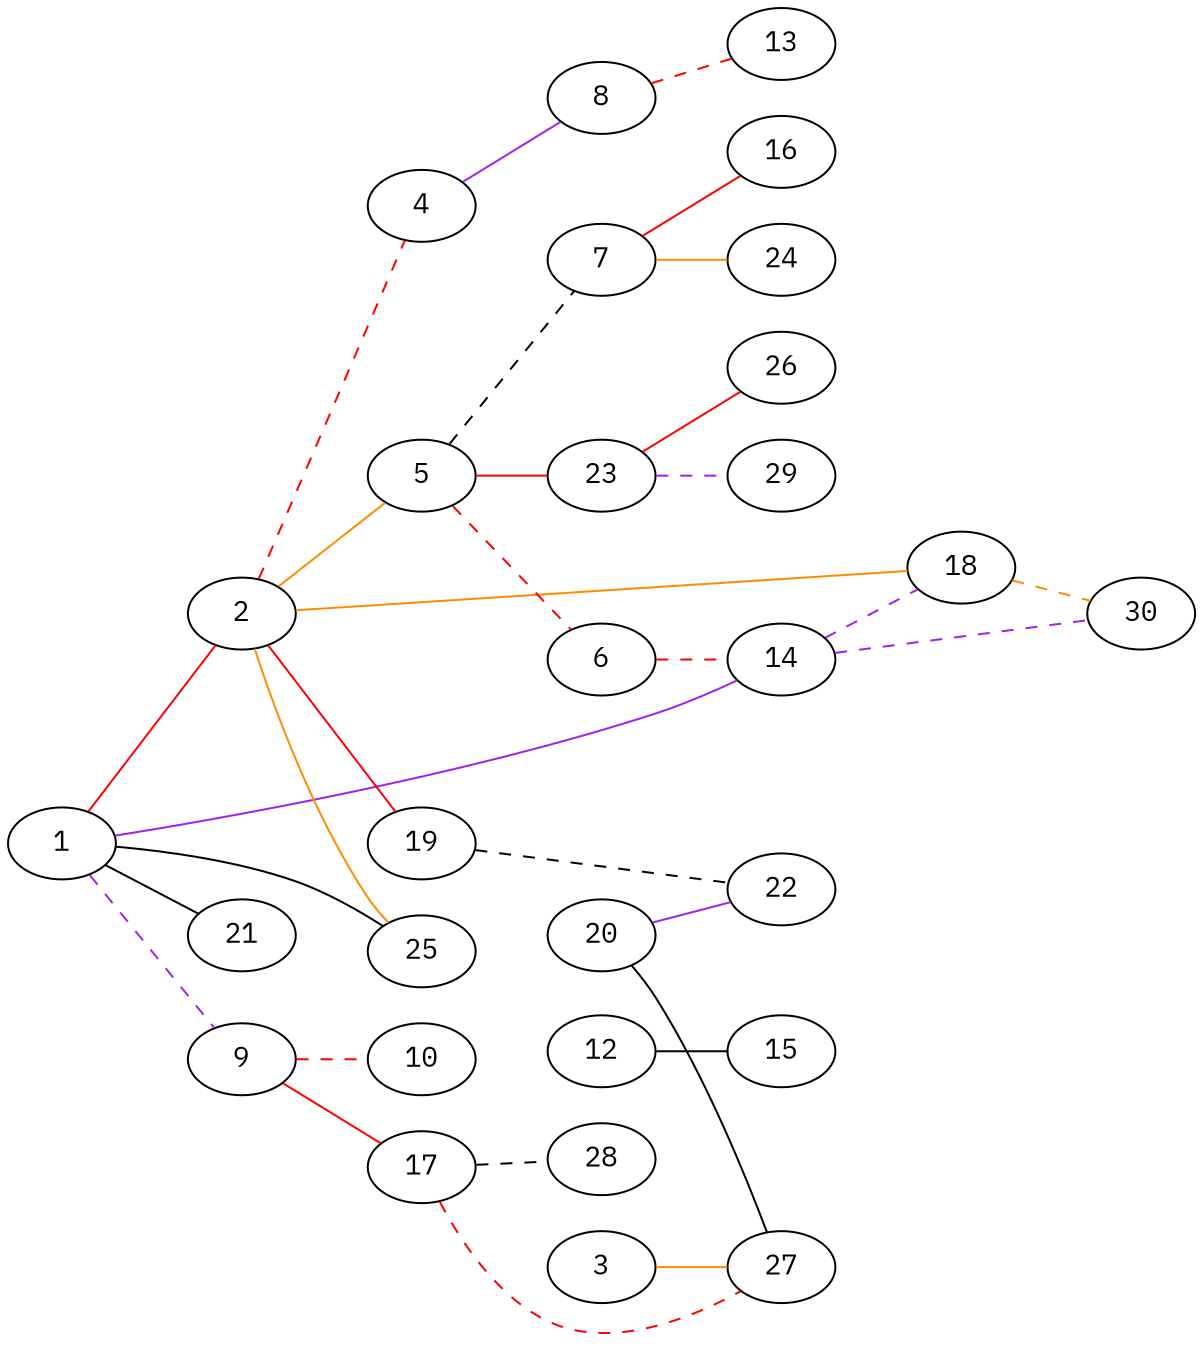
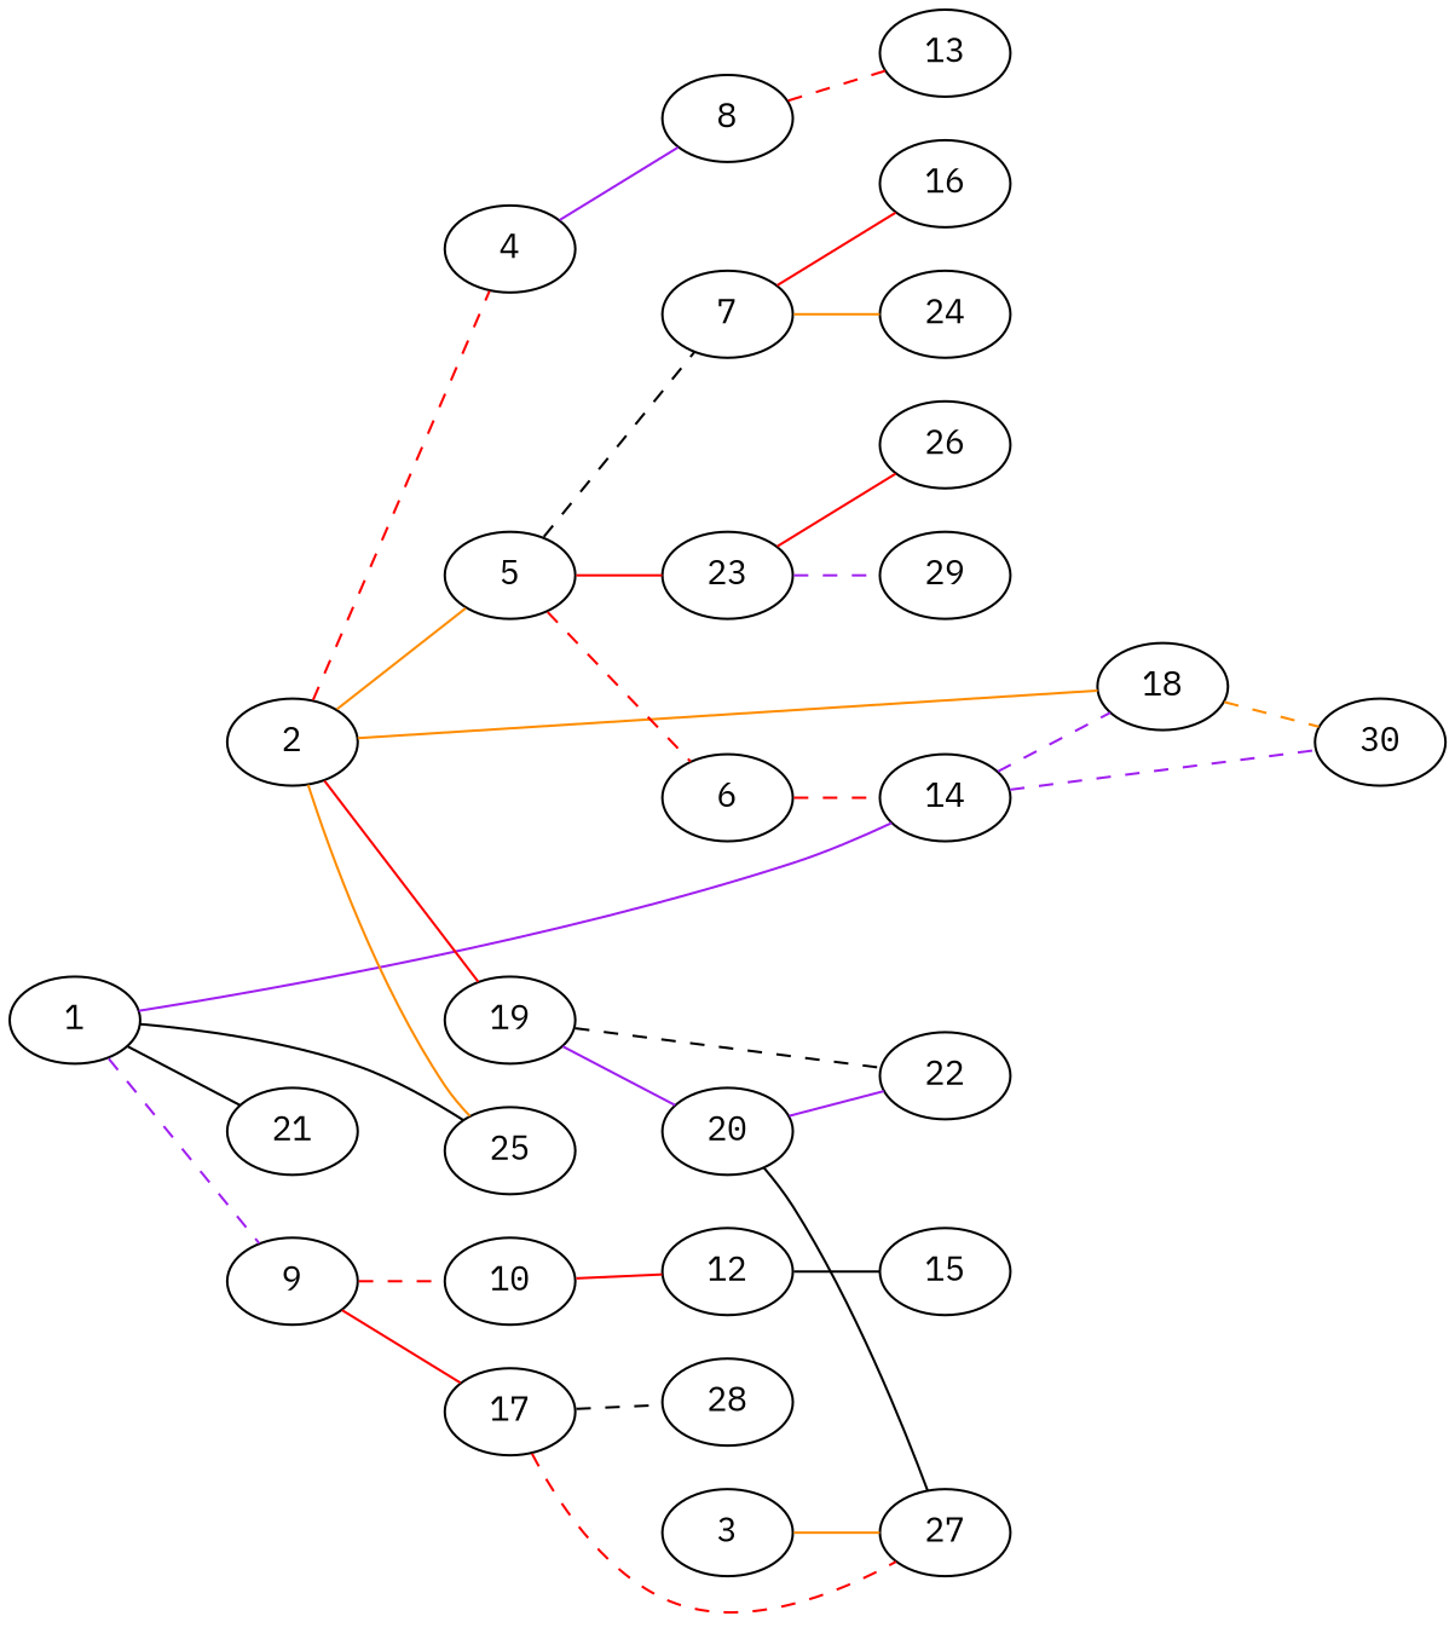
  graph {
    fontname="IBM Plex Mono"
    rankdir=LR
    node [fontname="IBM Plex Mono"]
    edge [color=red fontname="IBM Plex Mono" style=solid]
    1
    2
    9
    14
    21
    25
    4
    5
    18
    19
    3
    27
    10
    17
    30
    8
    6
    7
    23
    20
    22
    12
    28
    13
    16
    24
    26
    29
    15
-   1 -- 2
    1 -- 9 [color=purple style=dashed]
    1 -- 14 [color=purple]
    1 -- 21 [color=black]
    1 -- 25 [color=black]
    2 -- 25 [color=darkorange]
    2 -- 4 [style=dashed]
    2 -- 5 [color=darkorange]
    2 -- 18 [color=darkorange]
    2 -- 19
    9 -- 10 [style=dashed]
    9 -- 17
    14 -- 18 [color=purple style=dashed]
    14 -- 30 [color=purple style=dashed]
    4 -- 8 [color=purple]
    5 -- 6 [style=dashed]
    5 -- 7 [color=black style=dashed]
    5 -- 23
    18 -- 30 [color=darkorange style=dashed]
+   19 -- 20 [color=purple]
    19 -- 22 [color=black style=dashed]
    3 -- 27 [color=darkorange]
+   10 -- 12
    17 -- 27 [style=dashed]
    17 -- 28 [color=black style=dashed]
    8 -- 13 [style=dashed]
    6 -- 14 [style=dashed]
    7 -- 16
    7 -- 24 [color=darkorange]
    23 -- 26
    23 -- 29 [color=purple style=dashed]
    20 -- 27 [color=black]
    20 -- 22 [color=purple]
    12 -- 15 [color=black]
  }
